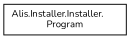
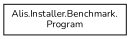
  digraph {
    rankdir=LR
    fontname=Nunito
-   n1 [color=black fillcolor=white fontname=Nunito fontsize=10 height=0.2 label="Alis.Installer.Installer.\lProgram" shape=record style=filled width=0.4]
+   n1 [color=black fillcolor=white fontname=Nunito fontsize=10 height=0.2 label="Alis.Installer.Benchmark.\lProgram" shape=record style=filled width=0.4]
  }
